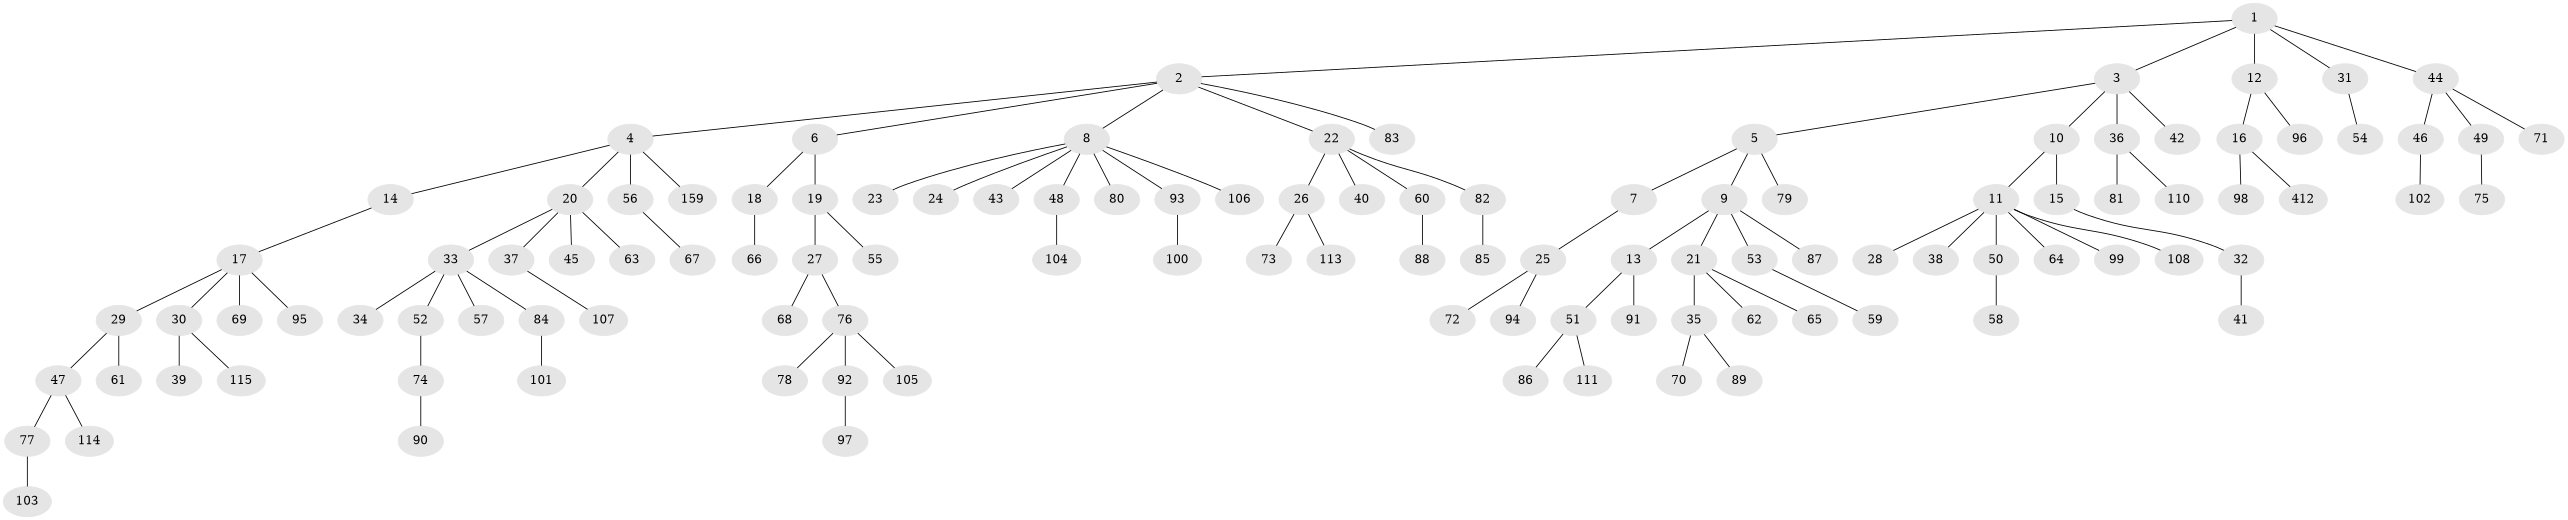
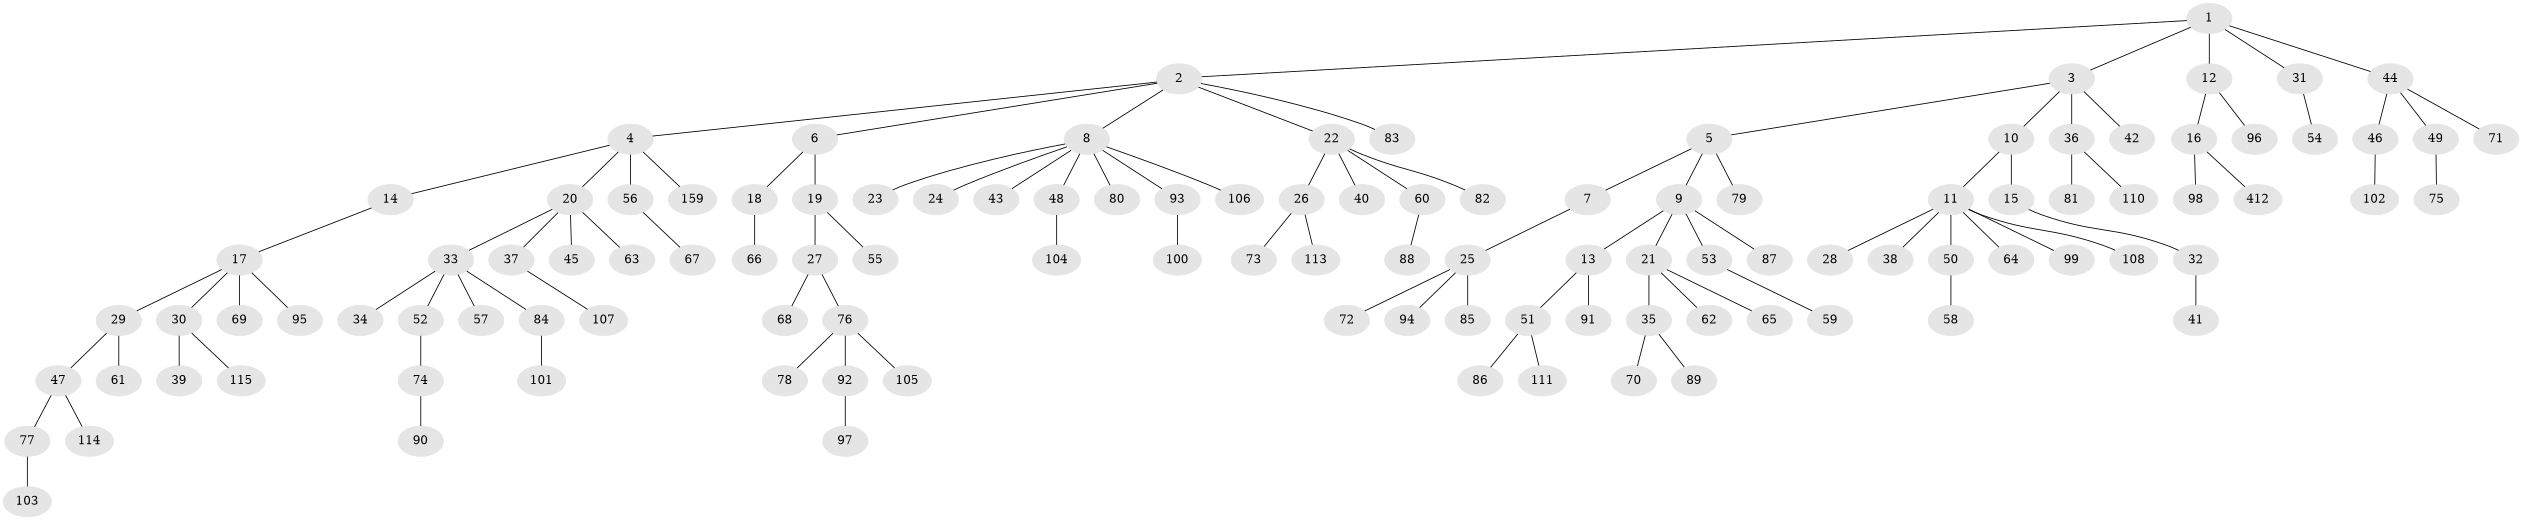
  graph {
    node [color=gray90 style=filled]
    1
    2
    3
    12
    31
    44
    4
    6
    8
    22
    83
    5
    10
    36
    42
    16
    96
    54
    46
    49
    71
    14
    20
    56
    n25 [label=159]
    18
    19
    23
    24
    43
    48
    80
    93
    106
    26
    40
    60
    82
    7
    9
    79
    11
    15
    81
    110
    17
    33
    37
    45
    63
    67
    25
    13
    21
    53
    87
    66
    27
    55
    72
    94
    104
    100
    51
    91
    35
    62
    65
    59
    28
    38
    50
    64
    99
    108
    32
    58
    98
    n79 [label=412]
    86
    111
    29
    30
    69
    95
    41
    47
    61
    39
    115
    68
    76
    34
    52
    57
    84
    107
    70
    89
    73
    113
    88
    85
    78
    92
    105
    77
    114
    74
    101
    102
    75
    103
    90
    97
    1 -- 2
    1 -- 3
    1 -- 12
    1 -- 31
    1 -- 44
    2 -- 4
    2 -- 6
    2 -- 8
    2 -- 22
    2 -- 83
    3 -- 5
    3 -- 10
    3 -- 36
    3 -- 42
    12 -- 16
    12 -- 96
    31 -- 54
    44 -- 46
    44 -- 49
    44 -- 71
    4 -- 14
    4 -- 20
    4 -- 56
    4 -- n25
    6 -- 18
    6 -- 19
    8 -- 23
    8 -- 24
    8 -- 43
    8 -- 48
    8 -- 80
    8 -- 93
    8 -- 106
    22 -- 26
    22 -- 40
    22 -- 60
    22 -- 82
    5 -- 7
    5 -- 9
    5 -- 79
    10 -- 11
    10 -- 15
    36 -- 81
    36 -- 110
    16 -- 98
    16 -- n79
    46 -- 102
    49 -- 75
    14 -- 17
    20 -- 33
    20 -- 37
    20 -- 45
    20 -- 63
    56 -- 67
    18 -- 66
    19 -- 27
    19 -- 55
    48 -- 104
    93 -- 100
    26 -- 73
    26 -- 113
    60 -- 88
-   82 -- 85
+   25 -- 85
    7 -- 25
    9 -- 13
    9 -- 21
    9 -- 53
    9 -- 87
    11 -- 28
    11 -- 38
    11 -- 50
    11 -- 64
    11 -- 99
    11 -- 108
    15 -- 32
    17 -- 29
    17 -- 30
    17 -- 69
    17 -- 95
    33 -- 34
    33 -- 52
    33 -- 57
    33 -- 84
    37 -- 107
    25 -- 72
    25 -- 94
    13 -- 51
    13 -- 91
    21 -- 35
    21 -- 62
    21 -- 65
    53 -- 59
    27 -- 68
    27 -- 76
    51 -- 86
    51 -- 111
    35 -- 70
    35 -- 89
    50 -- 58
    32 -- 41
    29 -- 47
    29 -- 61
    30 -- 39
    30 -- 115
    47 -- 77
    47 -- 114
    76 -- 78
    76 -- 92
    76 -- 105
    52 -- 74
    84 -- 101
    92 -- 97
    77 -- 103
    74 -- 90
  }
